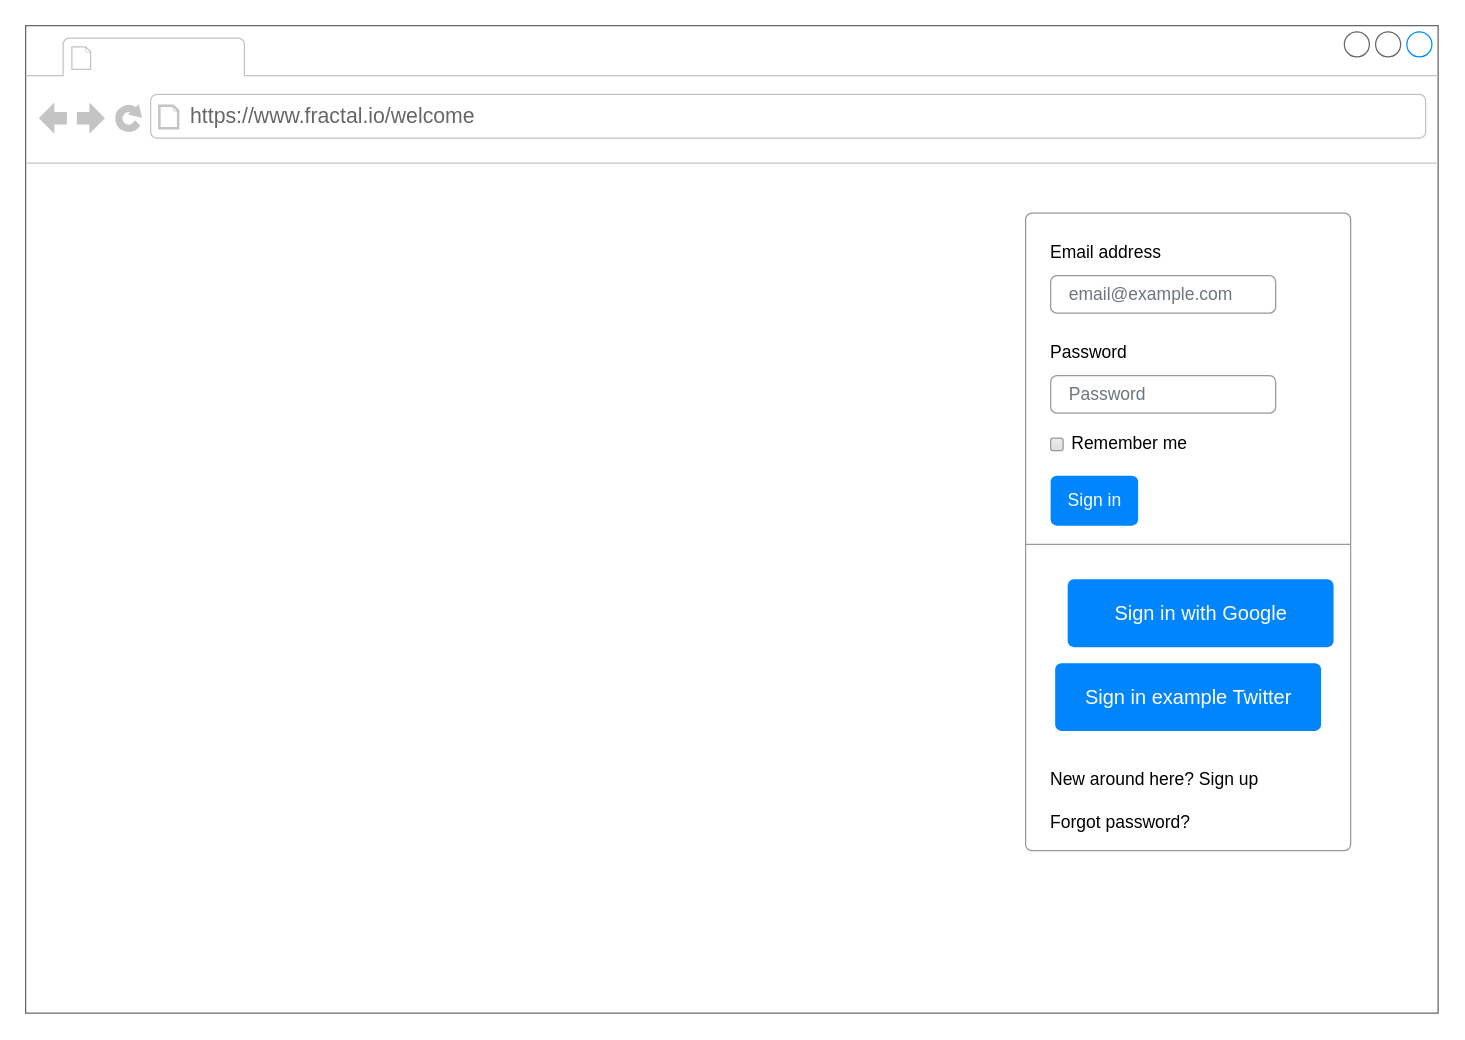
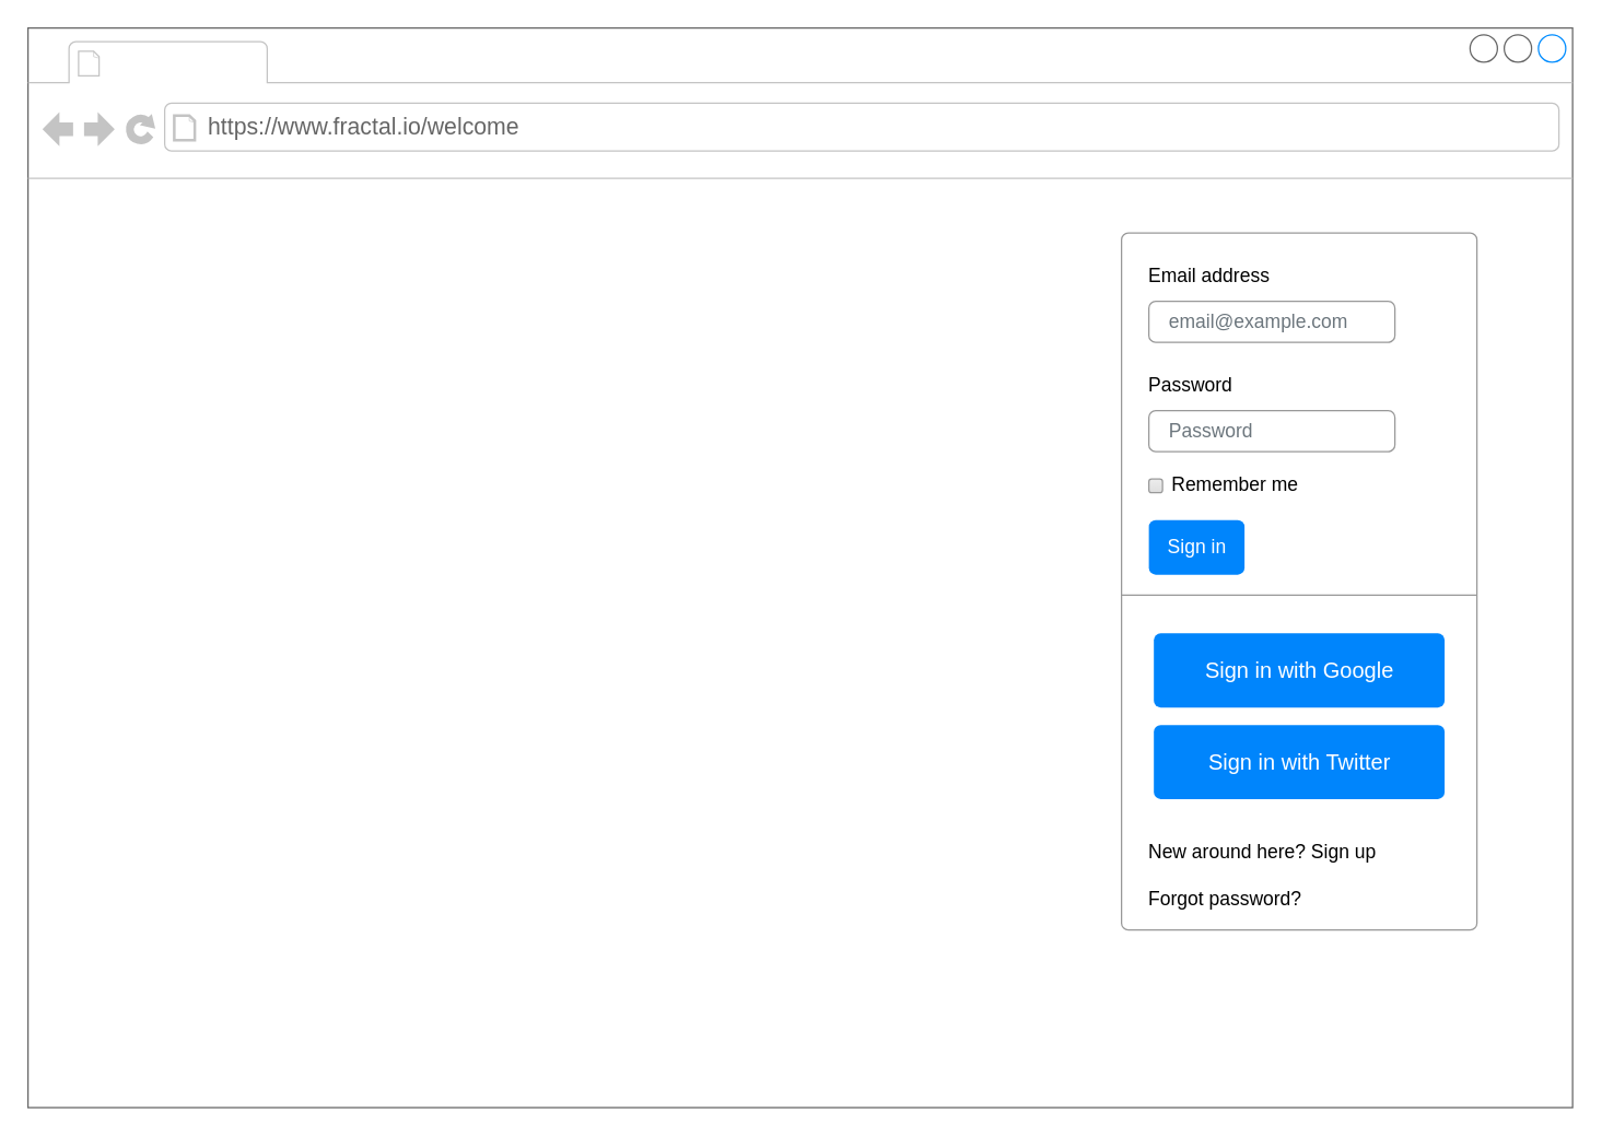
  <mxCell id="0" />
  <mxCell id="1" parent="0" />
  <mxCell id="2" value="" style="strokeWidth=1;shadow=0;dashed=0;align=center;html=1;shape=mxgraph.mockup.containers.browserWindow;rSize=0;strokeColor=#666666;strokeColor2=#008cff;strokeColor3=#c4c4c4;mainText=,;recursiveResize=0;fillColor=#FFFFFF;" vertex="1" parent="1"><mxGeometry x="20" y="20" width="1130" height="790" as="geometry" /></mxCell>
  <mxCell id="3" value="https://www.fractal.io/welcome" style="strokeWidth=1;shadow=0;dashed=0;align=center;html=1;shape=mxgraph.mockup.containers.anchor;rSize=0;fontSize=17;fontColor=#666666;align=left;" vertex="1" parent="2"><mxGeometry x="130" y="60" width="250" height="26" as="geometry" /></mxCell>
  <mxCell id="4" value="" style="html=1;shadow=0;dashed=0;shape=mxgraph.bootstrap.rrect;rSize=5;fillColor=#ffffff;strokeColor=#999999;" vertex="1" parent="2"><mxGeometry x="800" y="150" width="260" height="510" as="geometry" /></mxCell>
  <mxCell id="5" value="Email address" style="fillColor=none;strokeColor=none;align=left;spacing=20;fontSize=14;" vertex="1" parent="4"><mxGeometry width="220" height="40" relative="1" as="geometry"><mxPoint y="10" as="offset" /></mxGeometry></mxCell>
  <mxCell id="6" value="email@example.com" style="html=1;shadow=0;dashed=0;shape=mxgraph.bootstrap.rrect;rSize=5;fillColor=none;strokeColor=#999999;align=left;spacing=15;fontSize=14;fontColor=#6C767D;" vertex="1" parent="4"><mxGeometry width="180" height="30" relative="1" as="geometry"><mxPoint x="20" y="50" as="offset" /></mxGeometry></mxCell>
  <mxCell id="7" value="Password" style="fillColor=none;strokeColor=none;align=left;spacing=20;fontSize=14;" vertex="1" parent="4"><mxGeometry width="220" height="40" relative="1" as="geometry"><mxPoint y="90" as="offset" /></mxGeometry></mxCell>
  <mxCell id="8" value="Password" style="html=1;shadow=0;dashed=0;shape=mxgraph.bootstrap.rrect;rSize=5;fillColor=none;strokeColor=#999999;align=left;spacing=15;fontSize=14;fontColor=#6C767D;" vertex="1" parent="4"><mxGeometry width="180" height="30" relative="1" as="geometry"><mxPoint x="20" y="130" as="offset" /></mxGeometry></mxCell>
  <mxCell id="9" value="Remember me" style="html=1;shadow=0;dashed=0;shape=mxgraph.bootstrap.rrect;rSize=2;fillColor=#EDEDED;strokeColor=#999999;align=left;fontSize=14;fontColor=#000000;labelPosition=right;verticalLabelPosition=middle;verticalAlign=middle;spacingLeft=5;spacingTop=-2;gradientColor=#DEDEDE;" vertex="1" parent="4"><mxGeometry width="10" height="10" relative="1" as="geometry"><mxPoint x="20" y="180" as="offset" /></mxGeometry></mxCell>
  <mxCell id="10" value="Sign in" style="html=1;shadow=0;dashed=0;shape=mxgraph.bootstrap.rrect;rSize=5;fillColor=#0085FC;strokeColor=none;align=center;fontSize=14;fontColor=#FFFFFF;" vertex="1" parent="4"><mxGeometry width="70" height="40" relative="1" as="geometry"><mxPoint x="20" y="210" as="offset" /></mxGeometry></mxCell>
  <mxCell id="11" value="" style="shape=line;strokeColor=#999999;perimeter=none;resizeWidth=1;" vertex="1" parent="4"><mxGeometry width="260" height="10" relative="1" as="geometry"><mxPoint y="260" as="offset" /></mxGeometry></mxCell>
  <mxCell id="12" value="New around here? Sign up&lt;br&gt;&lt;br&gt;Forgot password?" style="html=1;fillColor=none;strokeColor=none;align=left;spacing=20;fontSize=14;" vertex="1" parent="4"><mxGeometry width="220" height="60" relative="1" as="geometry"><mxPoint y="440" as="offset" /></mxGeometry></mxCell>
- <mxCell id="13" value="Sign in with Google" style="html=1;shadow=0;dashed=0;shape=mxgraph.bootstrap.rrect;rSize=5;strokeColor=none;strokeWidth=1;fillColor=#0085FC;fontColor=#FFFFFF;whiteSpace=wrap;align=center;verticalAlign=middle;spacingLeft=0;fontStyle=0;fontSize=16;spacing=5;" vertex="1" parent="4"><mxGeometry x="33.636" y="292.979" width="212.727" height="54.255" as="geometry" /></mxCell>
- <mxCell id="14" value="Sign in example Twitter" style="html=1;shadow=0;dashed=0;shape=mxgraph.bootstrap.rrect;rSize=5;strokeColor=none;strokeWidth=1;fillColor=#0085FC;fontColor=#FFFFFF;whiteSpace=wrap;align=center;verticalAlign=middle;spacingLeft=0;fontStyle=0;fontSize=16;spacing=5;" vertex="1" parent="4"><mxGeometry x="23.636" y="360.0" width="212.727" height="54.255" as="geometry" /></mxCell>
+ <mxCell id="13" value="Sign in with Google" style="html=1;shadow=0;dashed=0;shape=mxgraph.bootstrap.rrect;rSize=5;strokeColor=none;strokeWidth=1;fillColor=#0085FC;fontColor=#FFFFFF;whiteSpace=wrap;align=center;verticalAlign=middle;spacingLeft=0;fontStyle=0;fontSize=16;spacing=5;" vertex="1" parent="4"><mxGeometry x="23.636" y="292.979" width="212.727" height="54.255" as="geometry" /></mxCell>
+ <mxCell id="14" value="Sign in with Twitter" style="html=1;shadow=0;dashed=0;shape=mxgraph.bootstrap.rrect;rSize=5;strokeColor=none;strokeWidth=1;fillColor=#0085FC;fontColor=#FFFFFF;whiteSpace=wrap;align=center;verticalAlign=middle;spacingLeft=0;fontStyle=0;fontSize=16;spacing=5;" vertex="1" parent="4"><mxGeometry x="23.636" y="360.0" width="212.727" height="54.255" as="geometry" /></mxCell>
